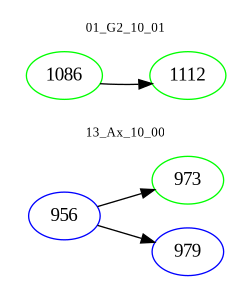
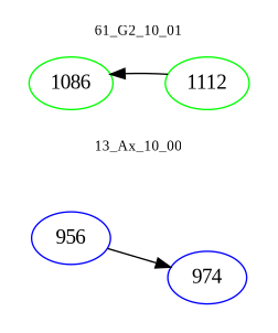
  digraph {
    fontname="Liberation Serif"
    rankdir=LR
    node [color=green fontname="Liberation Serif"]
    edge [color=black fontname="Liberation Serif"]
    n1 [color=blue label=956]
-   n2 [color=blue label=979]
-   n3 [label=973]
+   n2 [color=blue label=974]
    n4 [label=1086]
    n5 [label=1112]
    subgraph cluster_1 {
      color=white
      fontsize=10
      label="13_Ax_10_00"
      n1
      n2
-     n3
    }
    subgraph cluster_2 {
      color=white
      fontsize=10
-     label="01_G2_10_01"
+     label="61_G2_10_01"
      n4
      n5
    }
    n1 -> n2
-   n1 -> n3
-   n4 -> n5
+   n5 -> n4
  }
